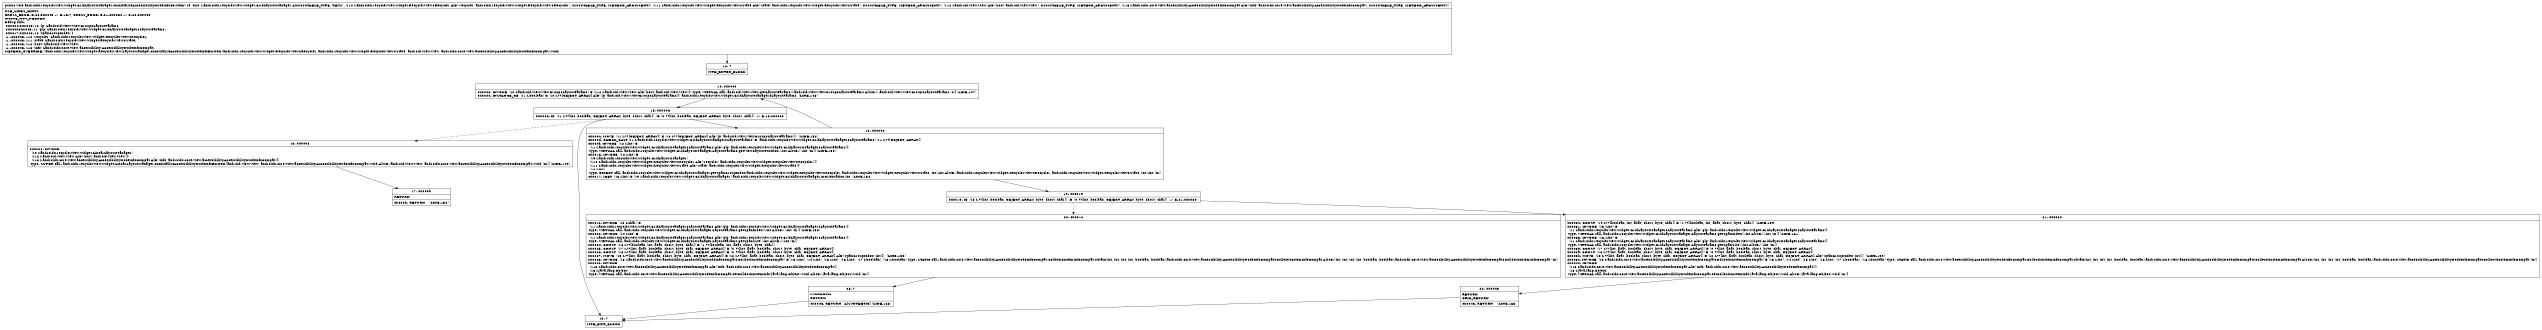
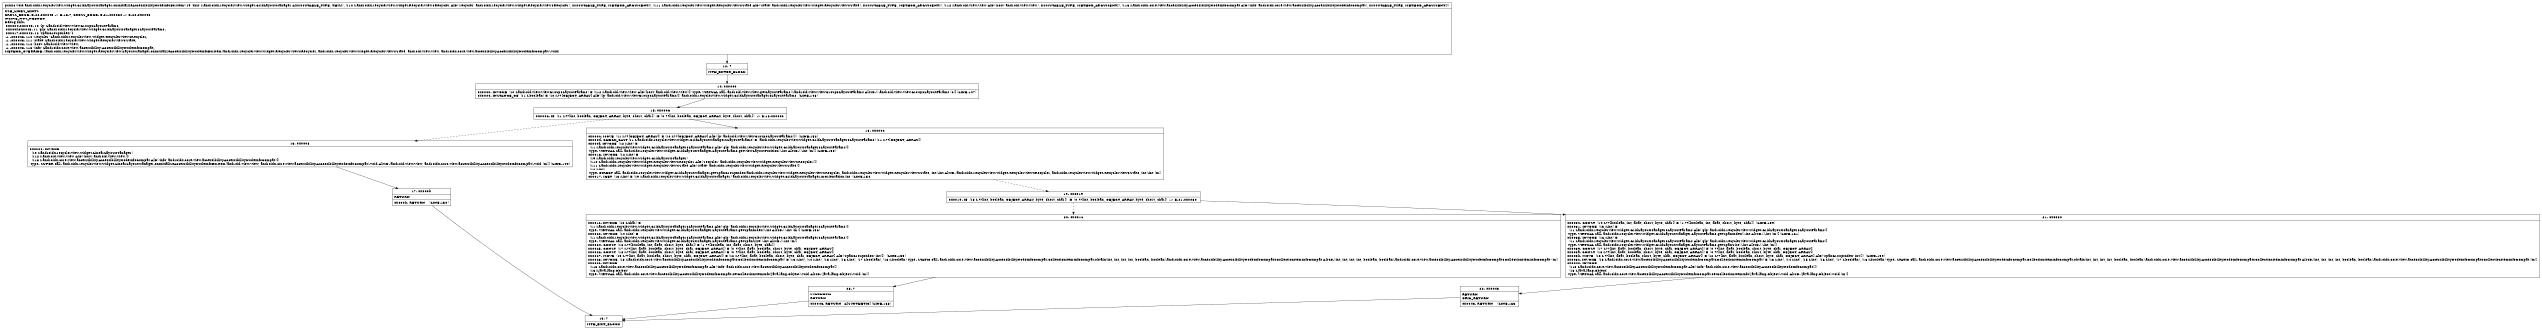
  digraph {
    node [shape=record]
    n1 [label="{12\:\ ?|MTH_ENTER_BLOCK\l}"]
    n2 [label="{14\:\ 0x0000|0x0000: INVOKE  (r0 I:android.view.ViewGroup$LayoutParams) = (r12 I:android.view.View A[D('host' android.view.View)]) type: VIRTUAL call: android.view.View.getLayoutParams():android.view.ViewGroup$LayoutParams A[MD:():android.view.ViewGroup$LayoutParams (c)] (LINE:147)\l0x0004: INSTANCE_OF  (r1 I:boolean) = (r0 I:??[OBJECT, ARRAY] A[D('lp' android.view.ViewGroup$LayoutParams)]) androidx.recyclerview.widget.GridLayoutManager$LayoutParams  (LINE:148)\l}"]
    n3 [label="{15\:\ 0x0006|0x0006: IF  (r1 I:??[int, boolean, OBJECT, ARRAY, byte, short, char]) != (0 ??[int, boolean, OBJECT, ARRAY, byte, short, char])  \-\> B:18:0x000c \l}"]
    n4 [label="{16\:\ 0x0008|0x0008: INVOKE  \l  (r9 I:androidx.recyclerview.widget.LinearLayoutManager)\l  (r12 I:android.view.View A[D('host' android.view.View)])\l  (r13 I:androidx.core.view.accessibility.AccessibilityNodeInfoCompat A[D('info' androidx.core.view.accessibility.AccessibilityNodeInfoCompat)])\l type: SUPER call: androidx.recyclerview.widget.LinearLayoutManager.onInitializeAccessibilityNodeInfoForItem(android.view.View, androidx.core.view.accessibility.AccessibilityNodeInfoCompat):void A[MD:(android.view.View, androidx.core.view.accessibility.AccessibilityNodeInfoCompat):void (m)] (LINE:149)\l}"]
    n5 [label="{18\:\ 0x000c|0x000c: MOVE  (r1 I:??[OBJECT, ARRAY]) = (r0 I:??[OBJECT, ARRAY] A[D('lp' android.view.ViewGroup$LayoutParams)])  (LINE:152)\l0x000d: CHECK_CAST (r1 I:androidx.recyclerview.widget.GridLayoutManager$LayoutParams) = (androidx.recyclerview.widget.GridLayoutManager$LayoutParams) (r1 I:??[OBJECT, ARRAY]) \l0x000f: INVOKE  (r2 I:int) = \l  (r1 I:androidx.recyclerview.widget.GridLayoutManager$LayoutParams A[D('glp' androidx.recyclerview.widget.GridLayoutManager$LayoutParams)])\l type: VIRTUAL call: androidx.recyclerview.widget.GridLayoutManager.LayoutParams.getViewLayoutPosition():int A[MD:():int (m)] (LINE:153)\l0x0013: INVOKE  (r2 I:int) = \l  (r9 I:androidx.recyclerview.widget.GridLayoutManager)\l  (r10 I:androidx.recyclerview.widget.RecyclerView$Recycler A[D('recycler' androidx.recyclerview.widget.RecyclerView$Recycler)])\l  (r11 I:androidx.recyclerview.widget.RecyclerView$State A[D('state' androidx.recyclerview.widget.RecyclerView$State)])\l  (r2 I:int)\l type: DIRECT call: androidx.recyclerview.widget.GridLayoutManager.getSpanGroupIndex(androidx.recyclerview.widget.RecyclerView$Recycler, androidx.recyclerview.widget.RecyclerView$State, int):int A[MD:(androidx.recyclerview.widget.RecyclerView$Recycler, androidx.recyclerview.widget.RecyclerView$State, int):int (m)]\l0x0017: IGET  (r3 I:int) = (r9 I:androidx.recyclerview.widget.GridLayoutManager) androidx.recyclerview.widget.GridLayoutManager.mOrientation int  (LINE:154)\l}"]
    n6 [label="{17\:\ 0x000b|RETURN\l|0x000b: RETURN    (LINE:150)\l}"]
    n7 [label="{19\:\ 0x0019|0x0019: IF  (r3 I:??[int, boolean, OBJECT, ARRAY, byte, short, char]) != (0 ??[int, boolean, OBJECT, ARRAY, byte, short, char])  \-\> B:21:0x0030 \l}"]
    n8 [label="{13\:\ ?|MTH_EXIT_BLOCK\l}"]
    n9 [label="{20\:\ 0x001c|0x001c: INVOKE  (r3 I:char) = \l  (r1 I:androidx.recyclerview.widget.GridLayoutManager$LayoutParams A[D('glp' androidx.recyclerview.widget.GridLayoutManager$LayoutParams)])\l type: VIRTUAL call: androidx.recyclerview.widget.GridLayoutManager.LayoutParams.getSpanIndex():int A[MD:():int (m)] (LINE:156)\l0x0020: INVOKE  (r4 I:int) = \l  (r1 I:androidx.recyclerview.widget.GridLayoutManager$LayoutParams A[D('glp' androidx.recyclerview.widget.GridLayoutManager$LayoutParams)])\l type: VIRTUAL call: androidx.recyclerview.widget.GridLayoutManager.LayoutParams.getSpanSize():int A[MD:():int (m)]\l0x0024: CONST  (r6 I:??[boolean, int, float, short, byte, char]) = (1 ??[boolean, int, float, short, byte, char]) \l0x0025: CONST  (r7 I:??[int, float, boolean, short, byte, char, OBJECT, ARRAY]) = (0 ??[int, float, boolean, short, byte, char, OBJECT, ARRAY]) \l0x0026: CONST  (r8 I:??[int, float, boolean, short, byte, char, OBJECT, ARRAY]) = (0 ??[int, float, boolean, short, byte, char, OBJECT, ARRAY]) \l0x0027: MOVE  (r5 I:??[int, float, boolean, short, byte, char, OBJECT, ARRAY]) = (r2 I:??[int, float, boolean, short, byte, char, OBJECT, ARRAY] A[D('spanGroupIndex' int)])  (LINE:155)\l0x0028: INVOKE  (r3 I:androidx.core.view.accessibility.AccessibilityNodeInfoCompat$CollectionItemInfoCompat) = (r3 I:int), (r4 I:int), (r5 I:int), (r6 I:int), (r7 I:boolean), (r8 I:boolean) type: STATIC call: androidx.core.view.accessibility.AccessibilityNodeInfoCompat.CollectionItemInfoCompat.obtain(int, int, int, int, boolean, boolean):androidx.core.view.accessibility.AccessibilityNodeInfoCompat$CollectionItemInfoCompat A[MD:(int, int, int, int, boolean, boolean):androidx.core.view.accessibility.AccessibilityNodeInfoCompat$CollectionItemInfoCompat (m)]\l0x002c: INVOKE  \l  (r13 I:androidx.core.view.accessibility.AccessibilityNodeInfoCompat A[D('info' androidx.core.view.accessibility.AccessibilityNodeInfoCompat)])\l  (r3 I:java.lang.Object)\l type: VIRTUAL call: androidx.core.view.accessibility.AccessibilityNodeInfoCompat.setCollectionItemInfo(java.lang.Object):void A[MD:(java.lang.Object):void (m)]\l}"]
    n10 [label="{21\:\ 0x0030|0x0030: CONST  (r4 I:??[boolean, int, float, short, byte, char]) = (1 ??[boolean, int, float, short, byte, char])  (LINE:159)\l0x0031: INVOKE  (r5 I:int) = \l  (r1 I:androidx.recyclerview.widget.GridLayoutManager$LayoutParams A[D('glp' androidx.recyclerview.widget.GridLayoutManager$LayoutParams)])\l type: VIRTUAL call: androidx.recyclerview.widget.GridLayoutManager.LayoutParams.getSpanIndex():int A[MD:():int (m)] (LINE:161)\l0x0035: INVOKE  (r6 I:int) = \l  (r1 I:androidx.recyclerview.widget.GridLayoutManager$LayoutParams A[D('glp' androidx.recyclerview.widget.GridLayoutManager$LayoutParams)])\l type: VIRTUAL call: androidx.recyclerview.widget.GridLayoutManager.LayoutParams.getSpanSize():int A[MD:():int (m)]\l0x0039: CONST  (r7 I:??[int, float, boolean, short, byte, char, OBJECT, ARRAY]) = (0 ??[int, float, boolean, short, byte, char, OBJECT, ARRAY]) \l0x003a: CONST  (r8 I:??[int, float, boolean, short, byte, char, OBJECT, ARRAY]) = (0 ??[int, float, boolean, short, byte, char, OBJECT, ARRAY]) \l0x003b: MOVE  (r3 I:??[int, float, boolean, short, byte, char, OBJECT, ARRAY]) = (r2 I:??[int, float, boolean, short, byte, char, OBJECT, ARRAY] A[D('spanGroupIndex' int)])  (LINE:159)\l0x003c: INVOKE  (r3 I:androidx.core.view.accessibility.AccessibilityNodeInfoCompat$CollectionItemInfoCompat) = (r3 I:int), (r4 I:int), (r5 I:int), (r6 I:int), (r7 I:boolean), (r8 I:boolean) type: STATIC call: androidx.core.view.accessibility.AccessibilityNodeInfoCompat.CollectionItemInfoCompat.obtain(int, int, int, int, boolean, boolean):androidx.core.view.accessibility.AccessibilityNodeInfoCompat$CollectionItemInfoCompat A[MD:(int, int, int, int, boolean, boolean):androidx.core.view.accessibility.AccessibilityNodeInfoCompat$CollectionItemInfoCompat (m)]\l0x0040: INVOKE  \l  (r13 I:androidx.core.view.accessibility.AccessibilityNodeInfoCompat A[D('info' androidx.core.view.accessibility.AccessibilityNodeInfoCompat)])\l  (r3 I:java.lang.Object)\l type: VIRTUAL call: androidx.core.view.accessibility.AccessibilityNodeInfoCompat.setCollectionItemInfo(java.lang.Object):void A[MD:(java.lang.Object):void (m)]\l}"]
    n11 [label="{23\:\ ?|SYNTHETIC\lRETURN\l|0x0043: RETURN   A[SYNTHETIC] (LINE:163)\l}"]
    n12 [label="{22\:\ 0x0043|RETURN\lORIG_RETURN\l|0x0043: RETURN    (LINE:163)\l}"]
    n13 [label="{public void androidx.recyclerview.widget.GridLayoutManager.onInitializeAccessibilityNodeInfoForItem((r9 'this' I:androidx.recyclerview.widget.GridLayoutManager A[IMMUTABLE_TYPE, THIS]), (r10 I:androidx.recyclerview.widget.RecyclerView$Recycler A[D('recycler' androidx.recyclerview.widget.RecyclerView$Recycler), IMMUTABLE_TYPE, METHOD_ARGUMENT]), (r11 I:androidx.recyclerview.widget.RecyclerView$State A[D('state' androidx.recyclerview.widget.RecyclerView$State), IMMUTABLE_TYPE, METHOD_ARGUMENT]), (r12 I:android.view.View A[D('host' android.view.View), IMMUTABLE_TYPE, METHOD_ARGUMENT]), (r13 I:androidx.core.view.accessibility.AccessibilityNodeInfoCompat A[D('info' androidx.core.view.accessibility.AccessibilityNodeInfoCompat), IMMUTABLE_TYPE, METHOD_ARGUMENT]))  | USE_LINES_HINTS\lCROSS_EDGE: B:22:0x0043 \-\> B:13:?, CROSS_EDGE: B:21:0x0030 \-\> B:22:0x0043\lINLINE_NOT_NEEDED\lDebug Info:\l  0x0004\-0x0043: r0 'lp' Landroid\/view\/ViewGroup$LayoutParams;\l  0x000f\-0x0043: r1 'glp' Landroidx\/recyclerview\/widget\/GridLayoutManager$LayoutParams;\l  0x0017\-0x0043: r2 'spanGroupIndex' I\l  \-1 \-0x0043: r10 'recycler' Landroidx\/recyclerview\/widget\/RecyclerView$Recycler;\l  \-1 \-0x0043: r11 'state' Landroidx\/recyclerview\/widget\/RecyclerView$State;\l  \-1 \-0x0043: r12 'host' Landroid\/view\/View;\l  \-1 \-0x0043: r13 'info' Landroidx\/core\/view\/accessibility\/AccessibilityNodeInfoCompat;\lMETHOD_OVERRIDE: [androidx.recyclerview.widget.RecyclerView.LayoutManager.onInitializeAccessibilityNodeInfoForItem(androidx.recyclerview.widget.RecyclerView$Recycler, androidx.recyclerview.widget.RecyclerView$State, android.view.View, androidx.core.view.accessibility.AccessibilityNodeInfoCompat):void]\l}"]
-   n5 -> n2
+   n1 -> n2
    n2 -> n3
    n3 -> n4 [style=dashed]
    n3 -> n5
    n4 -> n6
-   n5 -> n7
-   n3 -> n8
+   n5 -> n7 [style=dashed]
+   n6 -> n8
    n7 -> n9 [style=dashed]
    n7 -> n10
    n9 -> n11
    n10 -> n12
    n11 -> n8
    n12 -> n8
    n13 -> n1
  }
